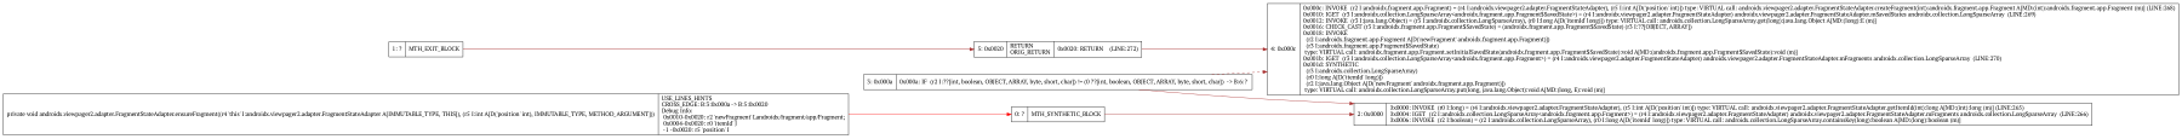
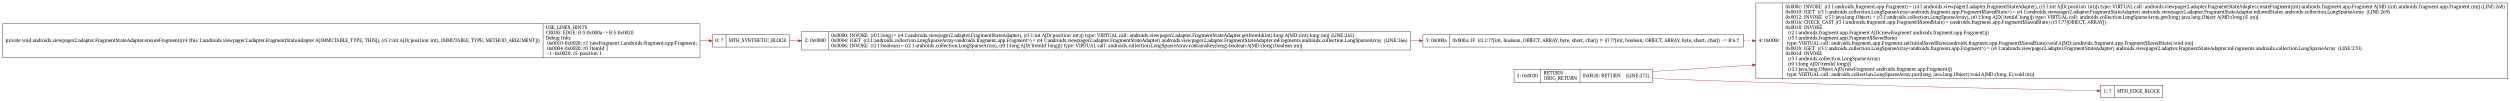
  digraph {
    fontname="PT Serif"
    rankdir=LR
    node [fontname="PT Serif" shape=record]
    edge [color=brown fontname="PT Serif"]
    n1 [label="{0\:\ ?|MTH_SYNTHETIC_BLOCK\l}"]
    n2 [label="{2\:\ 0x0000|0x0000: INVOKE  (r0 I:long) = (r4 I:androidx.viewpager2.adapter.FragmentStateAdapter), (r5 I:int A[D('position' int)]) type: VIRTUAL call: androidx.viewpager2.adapter.FragmentStateAdapter.getItemId(int):long A[MD:(int):long (m)] (LINE:265)\l0x0004: IGET  (r2 I:androidx.collection.LongSparseArray\<androidx.fragment.app.Fragment\>) = (r4 I:androidx.viewpager2.adapter.FragmentStateAdapter) androidx.viewpager2.adapter.FragmentStateAdapter.mFragments androidx.collection.LongSparseArray  (LINE:266)\l0x0006: INVOKE  (r2 I:boolean) = (r2 I:androidx.collection.LongSparseArray), (r0 I:long A[D('itemId' long)]) type: VIRTUAL call: androidx.collection.LongSparseArray.containsKey(long):boolean A[MD:(long):boolean (m)]\l}"]
    n3 [label="{3\:\ 0x000a|0x000a: IF  (r2 I:??[int, boolean, OBJECT, ARRAY, byte, short, char]) != (0 ??[int, boolean, OBJECT, ARRAY, byte, short, char])  \-\> B:6:? \l}"]
-   n4 [label="{4\:\ 0x000c|0x000c: INVOKE  (r2 I:androidx.fragment.app.Fragment) = (r4 I:androidx.viewpager2.adapter.FragmentStateAdapter), (r5 I:int A[D('position' int)]) type: VIRTUAL call: androidx.viewpager2.adapter.FragmentStateAdapter.createFragment(int):androidx.fragment.app.Fragment A[MD:(int):androidx.fragment.app.Fragment (m)] (LINE:268)\l0x0010: IGET  (r3 I:androidx.collection.LongSparseArray\<androidx.fragment.app.Fragment$SavedState\>) = (r4 I:androidx.viewpager2.adapter.FragmentStateAdapter) androidx.viewpager2.adapter.FragmentStateAdapter.mSavedStates androidx.collection.LongSparseArray  (LINE:269)\l0x0012: INVOKE  (r3 I:java.lang.Object) = (r3 I:androidx.collection.LongSparseArray), (r0 I:long A[D('itemId' long)]) type: VIRTUAL call: androidx.collection.LongSparseArray.get(long):java.lang.Object A[MD:(long):E (m)]\l0x0016: CHECK_CAST (r3 I:androidx.fragment.app.Fragment$SavedState) = (androidx.fragment.app.Fragment$SavedState) (r3 I:??[OBJECT, ARRAY]) \l0x0018: INVOKE  \l  (r2 I:androidx.fragment.app.Fragment A[D('newFragment' androidx.fragment.app.Fragment)])\l  (r3 I:androidx.fragment.app.Fragment$SavedState)\l type: VIRTUAL call: androidx.fragment.app.Fragment.setInitialSavedState(androidx.fragment.app.Fragment$SavedState):void A[MD:(androidx.fragment.app.Fragment$SavedState):void (m)]\l0x001b: IGET  (r3 I:androidx.collection.LongSparseArray\<androidx.fragment.app.Fragment\>) = (r4 I:androidx.viewpager2.adapter.FragmentStateAdapter) androidx.viewpager2.adapter.FragmentStateAdapter.mFragments androidx.collection.LongSparseArray  (LINE:270)\l0x001d: SYNTHETIC  \l  (r3 I:androidx.collection.LongSparseArray)\l  (r0 I:long A[D('itemId' long)])\l  (r2 I:java.lang.Object A[D('newFragment' androidx.fragment.app.Fragment)])\l type: VIRTUAL call: androidx.collection.LongSparseArray.put(long, java.lang.Object):void A[MD:(long, E):void (m)]\l}"]
+   n4 [label="{4\:\ 0x000c|0x000c: INVOKE  (r2 I:androidx.fragment.app.Fragment) = (r4 I:androidx.viewpager2.adapter.FragmentStateAdapter), (r5 I:int A[D('position' int)]) type: VIRTUAL call: androidx.viewpager2.adapter.FragmentStateAdapter.createFragment(int):androidx.fragment.app.Fragment A[MD:(int):androidx.fragment.app.Fragment (m)] (LINE:268)\l0x0010: IGET  (r3 I:androidx.collection.LongSparseArray\<androidx.fragment.app.Fragment$SavedState\>) = (r4 I:androidx.viewpager2.adapter.FragmentStateAdapter) androidx.viewpager2.adapter.FragmentStateAdapter.mSavedStates androidx.collection.LongSparseArray  (LINE:269)\l0x0012: INVOKE  (r3 I:java.lang.Object) = (r3 I:androidx.collection.LongSparseArray), (r0 I:long A[D('itemId' long)]) type: VIRTUAL call: androidx.collection.LongSparseArray.get(long):java.lang.Object A[MD:(long):E (m)]\l0x0016: CHECK_CAST (r3 I:androidx.fragment.app.Fragment$SavedState) = (androidx.fragment.app.Fragment$SavedState) (r3 I:??[OBJECT, ARRAY]) \l0x0018: INVOKE  \l  (r2 I:androidx.fragment.app.Fragment A[D('newFragment' androidx.fragment.app.Fragment)])\l  (r3 I:androidx.fragment.app.Fragment$SavedState)\l type: VIRTUAL call: androidx.fragment.app.Fragment.setInitialSavedState(androidx.fragment.app.Fragment$SavedState):void A[MD:(androidx.fragment.app.Fragment$SavedState):void (m)]\l0x001b: IGET  (r3 I:androidx.collection.LongSparseArray\<androidx.fragment.app.Fragment\>) = (r4 I:androidx.viewpager2.adapter.FragmentStateAdapter) androidx.viewpager2.adapter.FragmentStateAdapter.mFragments androidx.collection.LongSparseArray  (LINE:270)\l0x001d: INVOKE  \l  (r3 I:androidx.collection.LongSparseArray)\l  (r0 I:long A[D('itemId' long)])\l  (r2 I:java.lang.Object A[D('newFragment' androidx.fragment.app.Fragment)])\l type: VIRTUAL call: androidx.collection.LongSparseArray.put(long, java.lang.Object):void A[MD:(long, E):void (m)]\l}"]
    n5 [label="{5\:\ 0x0020|RETURN\lORIG_RETURN\l|0x0020: RETURN    (LINE:272)\l}"]
-   n6 [label="{1\:\ ?|MTH_EXIT_BLOCK\l}"]
+   n6 [label="{1\:\ ?|MTH_EDGE_BLOCK\l}"]
    n7 [label="{private void androidx.viewpager2.adapter.FragmentStateAdapter.ensureFragment((r4 'this' I:androidx.viewpager2.adapter.FragmentStateAdapter A[IMMUTABLE_TYPE, THIS]), (r5 I:int A[D('position' int), IMMUTABLE_TYPE, METHOD_ARGUMENT]))  | USE_LINES_HINTS\lCROSS_EDGE: B:3:0x000a \-\> B:5:0x0020\lDebug Info:\l  0x0010\-0x0020: r2 'newFragment' Landroidx\/fragment\/app\/Fragment;\l  0x0004\-0x0020: r0 'itemId' J\l  \-1 \-0x0020: r5 'position' I\l}"]
    n1 -> n2
-   n3 -> n2
+   n2 -> n3
    n3 -> n4 [style=dashed]
    n5 -> n4
-   n6 -> n5
+   n5 -> n6
    n7 -> n1 [color=red]
  }
